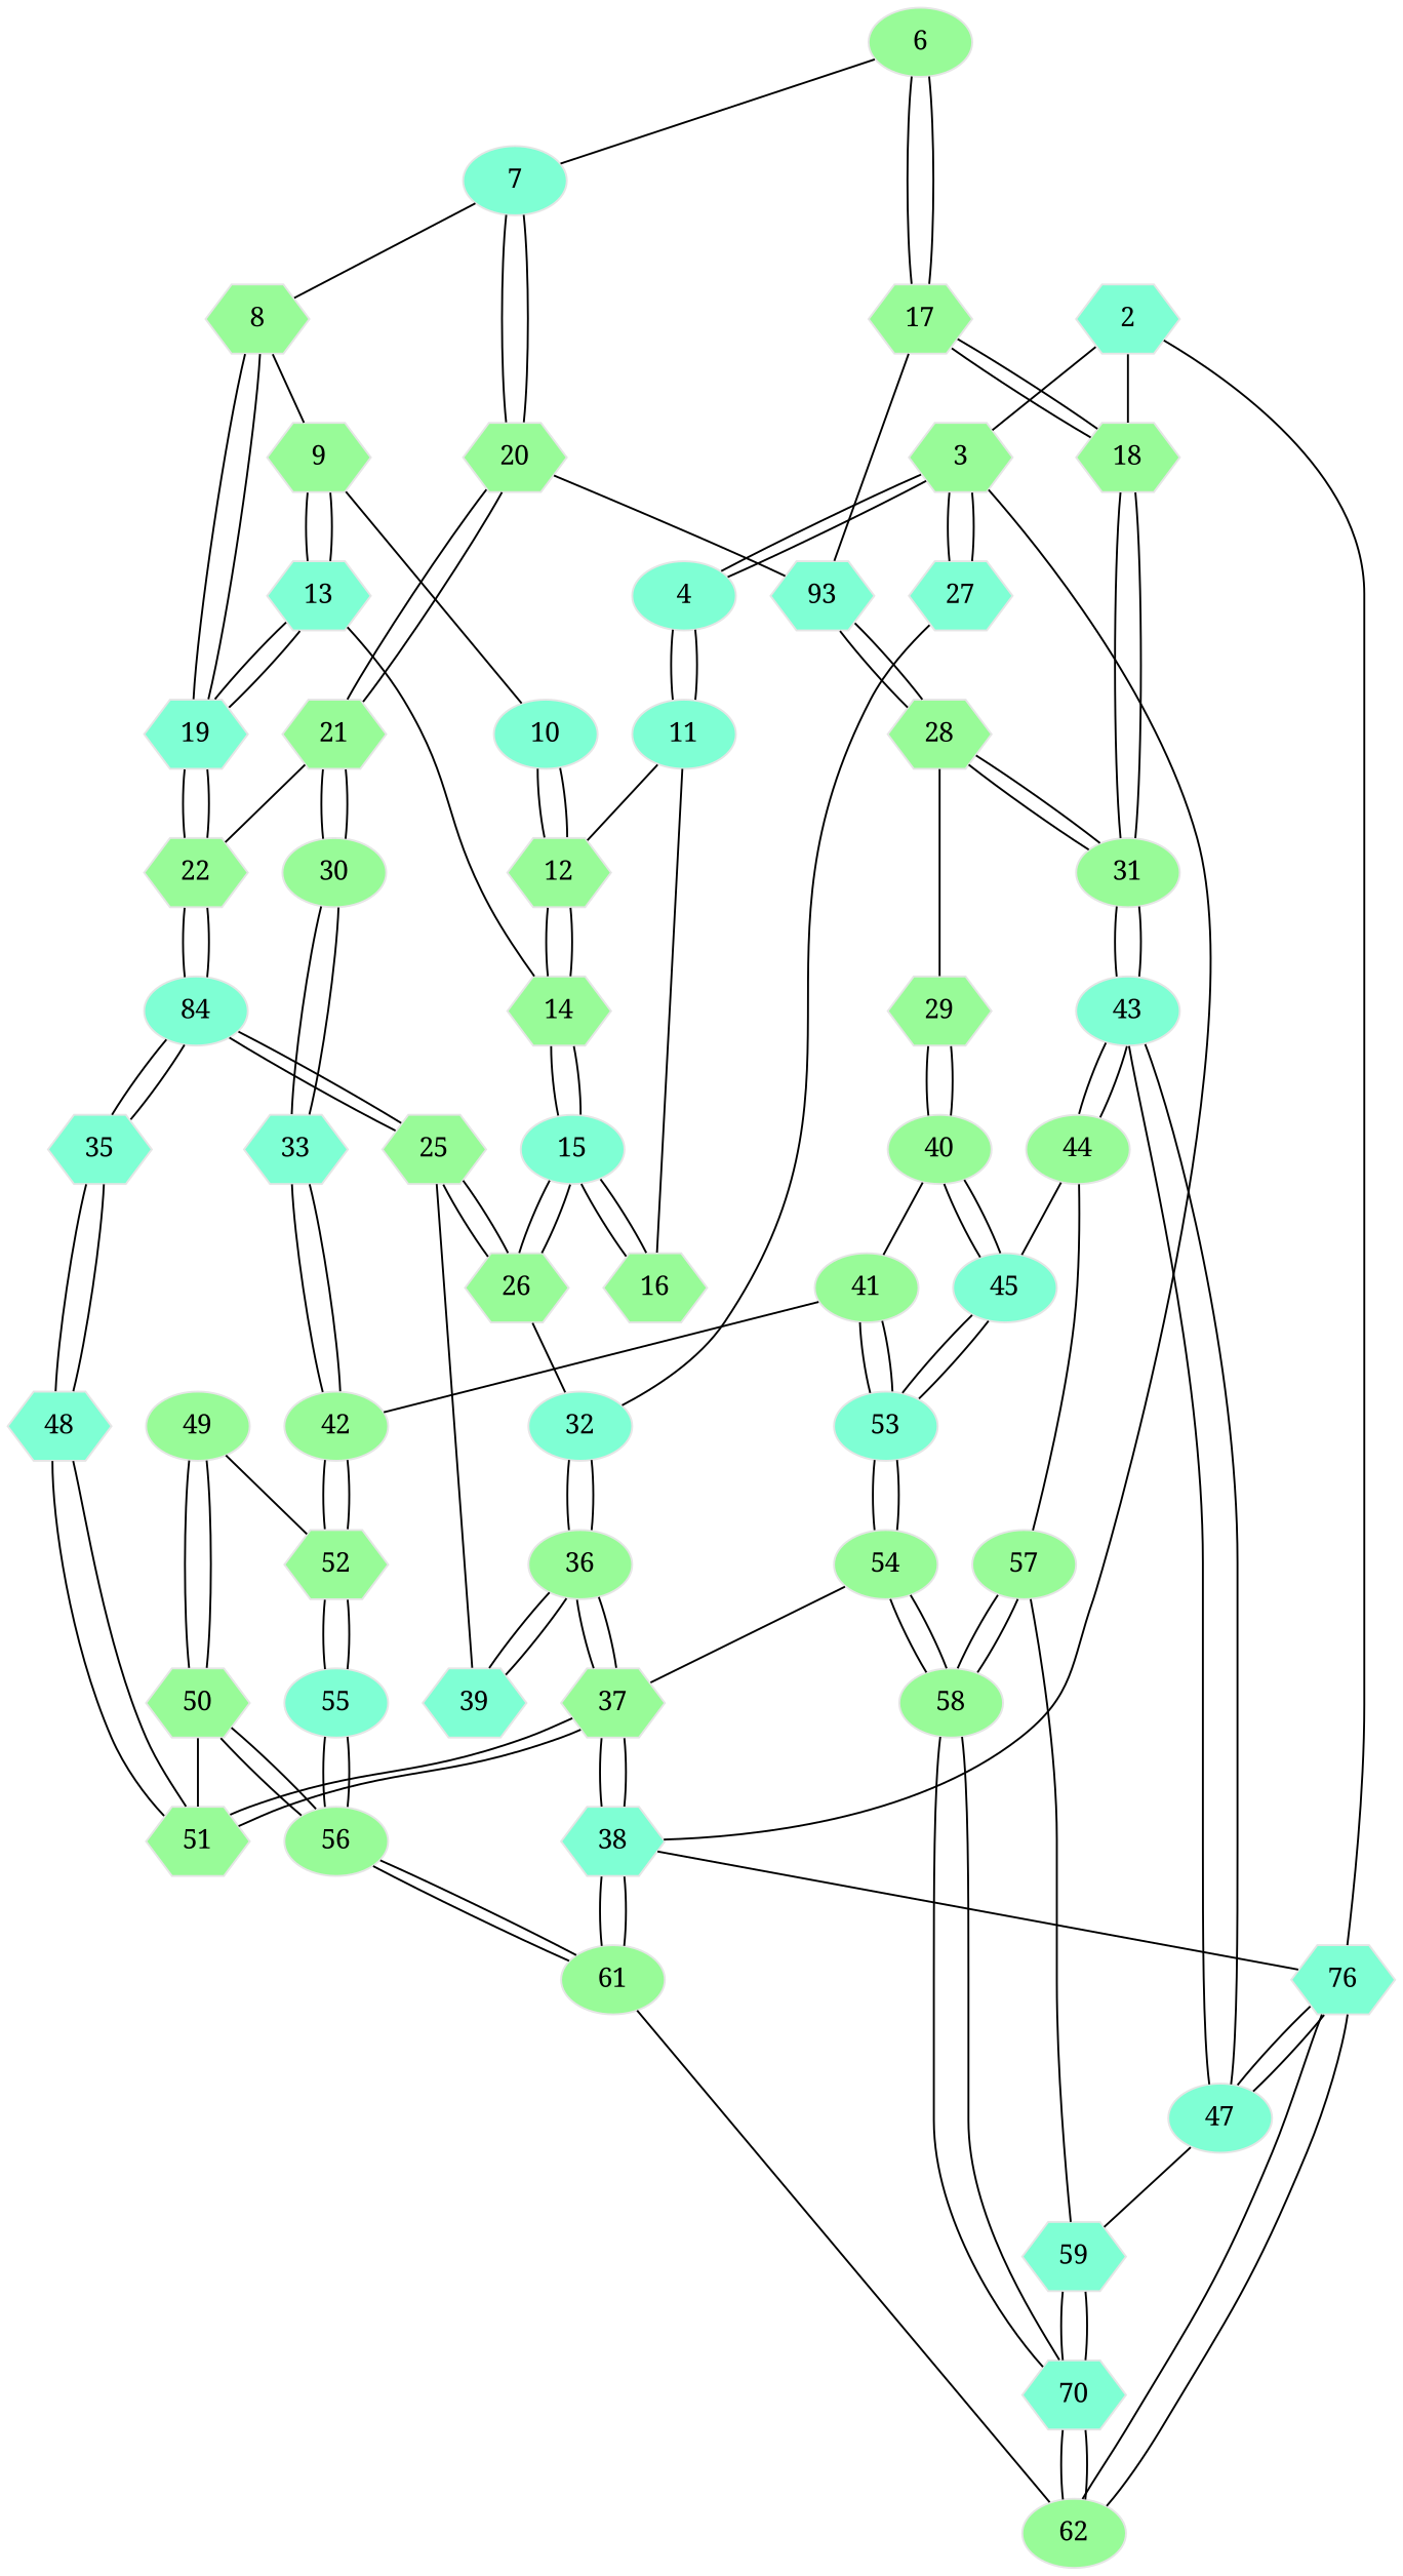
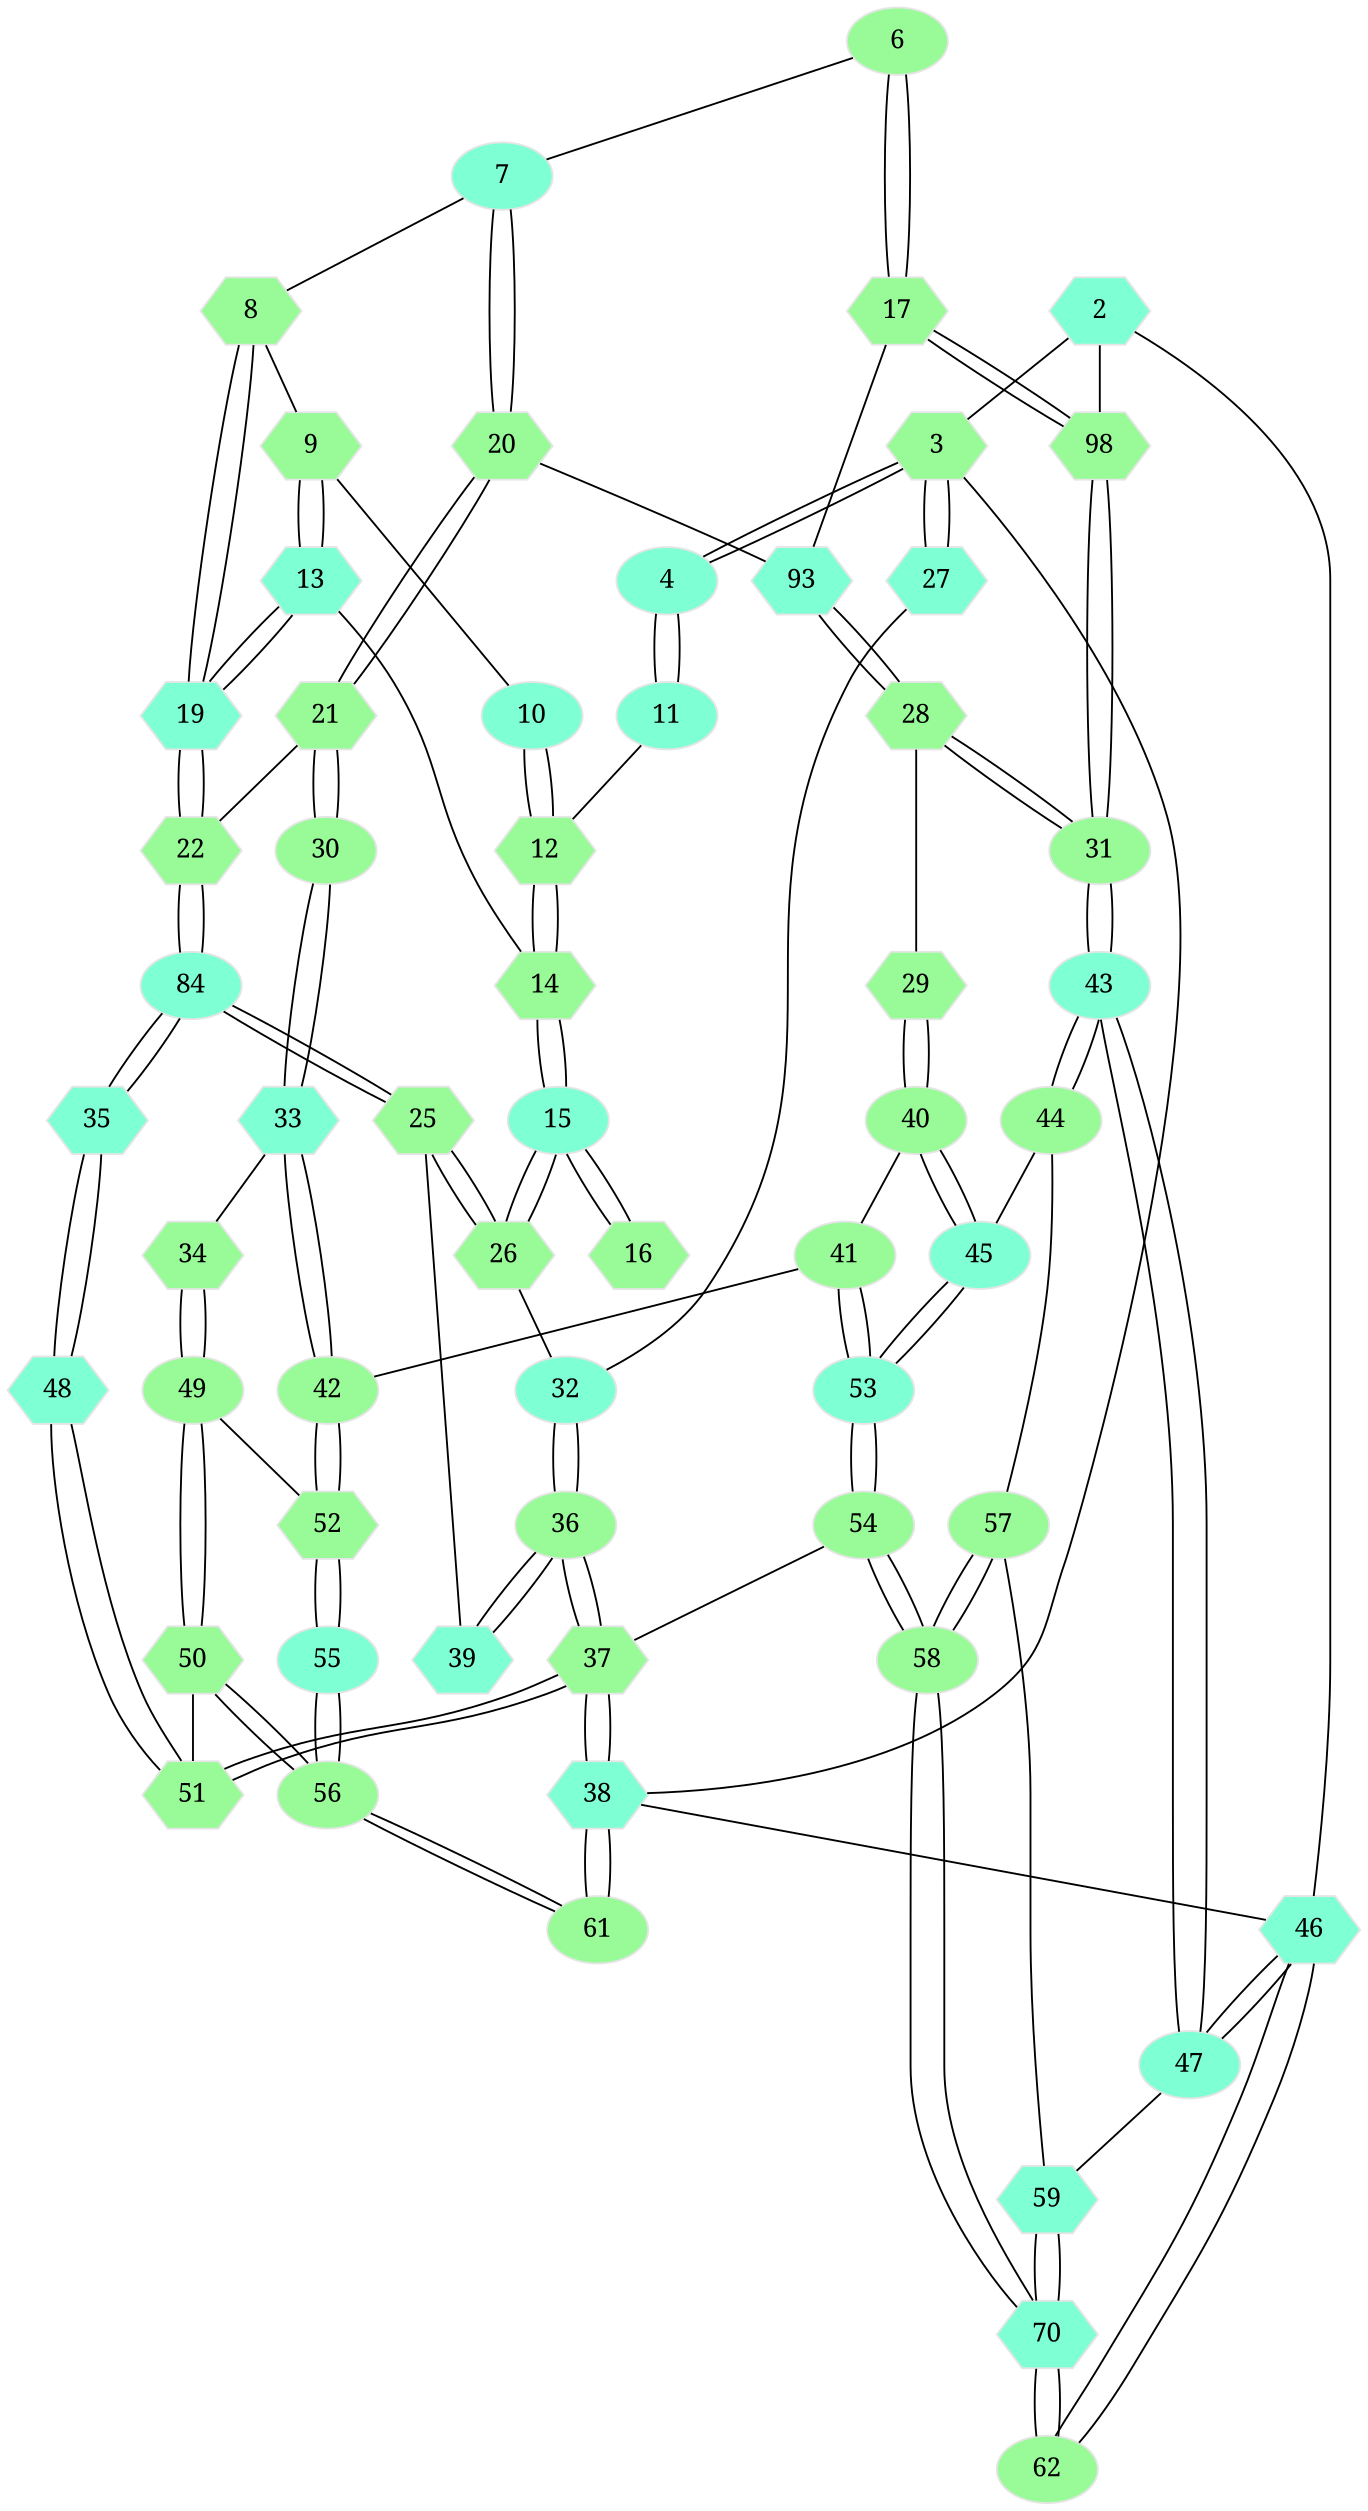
  graph {
    fontname="Noto Serif"
    node [color=gray90 fillcolor=palegreen fontname="Noto Serif" shape=hexagon style=filled]
    edge [fontname="Noto Serif"]
    2 [fillcolor=aquamarine]
    3
-   18
-   46 [fillcolor=aquamarine label=76]
+   18 [label=98]
+   46 [fillcolor=aquamarine]
    6 [shape=ellipse]
    7 [fillcolor=aquamarine shape=ellipse]
    17
    4 [fillcolor=aquamarine shape=ellipse]
    27 [fillcolor=aquamarine]
    38 [fillcolor=aquamarine]
    31 [shape=ellipse]
    47 [fillcolor=aquamarine shape=ellipse]
    62 [shape=ellipse]
    11 [fillcolor=aquamarine shape=ellipse]
    32 [fillcolor=aquamarine shape=ellipse]
    61 [shape=ellipse]
    12
    16
    10 [fillcolor=aquamarine shape=ellipse]
    8
    20
    n22 [fillcolor=aquamarine label=93]
    9
    19 [fillcolor=aquamarine]
    21
    13 [fillcolor=aquamarine]
    22
    14
    15 [fillcolor=aquamarine shape=ellipse]
    26
    28
    43 [fillcolor=aquamarine shape=ellipse]
    n33 [fillcolor=aquamarine label=84 shape=ellipse]
    30 [shape=ellipse]
    33 [fillcolor=aquamarine]
    25
    35 [fillcolor=aquamarine]
    29
    39 [fillcolor=aquamarine]
    48 [fillcolor=aquamarine]
    36 [shape=ellipse]
    40 [shape=ellipse]
    41 [shape=ellipse]
    45 [fillcolor=aquamarine shape=ellipse]
+   34
    42 [shape=ellipse]
    44 [shape=ellipse]
    37
    49 [shape=ellipse]
    52
    50
    51
    53 [fillcolor=aquamarine shape=ellipse]
    54 [shape=ellipse]
    55 [fillcolor=aquamarine shape=ellipse]
    57 [shape=ellipse]
    59 [fillcolor=aquamarine]
    58 [shape=ellipse]
    n59 [fillcolor=aquamarine label=70]
    56 [shape=ellipse]
    2 -- 3
    2 -- 18
    2 -- 46
    3 -- 4
    3 -- 4
    3 -- 27
    3 -- 27
    3 -- 38
    18 -- 31
    18 -- 31
    46 -- 47
    46 -- 47
    46 -- 62
    46 -- 62
    6 -- 7
    6 -- 17
    6 -- 17
    7 -- 8
    7 -- 20
    7 -- 20
    17 -- 18
    17 -- 18
    17 -- n22
    4 -- 11
    4 -- 11
    27 -- 32
    38 -- 46
    38 -- 61
    38 -- 61
    31 -- 43
    31 -- 43
    47 -- 59
    11 -- 12
-   11 -- 16
    32 -- 36
    32 -- 36
-   61 -- 62
    12 -- 14
    12 -- 14
    10 -- 12
    10 -- 12
    8 -- 9
    8 -- 19
    8 -- 19
    20 -- n22
    20 -- 21
    20 -- 21
    n22 -- 28
    n22 -- 28
    9 -- 10
    9 -- 13
    9 -- 13
    19 -- 22
    19 -- 22
    21 -- 22
    21 -- 30
    21 -- 30
    13 -- 19
    13 -- 19
    13 -- 14
    22 -- n33
    22 -- n33
    14 -- 15
    14 -- 15
    15 -- 16
    15 -- 16
    15 -- 26
    15 -- 26
    26 -- 32
    28 -- 31
    28 -- 31
    28 -- 29
    43 -- 47
    43 -- 47
    43 -- 44
    43 -- 44
    n33 -- 25
    n33 -- 25
    n33 -- 35
    n33 -- 35
    30 -- 33
    30 -- 33
+   33 -- 34
    33 -- 42
    33 -- 42
    25 -- 26
    25 -- 26
    25 -- 39
    35 -- 48
    35 -- 48
    29 -- 40
    29 -- 40
    48 -- 51
    48 -- 51
    36 -- 39
    36 -- 39
    36 -- 37
    36 -- 37
    40 -- 41
    40 -- 45
    40 -- 45
    41 -- 42
    41 -- 53
    41 -- 53
    45 -- 53
    45 -- 53
+   34 -- 49
+   34 -- 49
    42 -- 52
    42 -- 52
    44 -- 45
    44 -- 57
    37 -- 38
    37 -- 38
    37 -- 51
    37 -- 51
    49 -- 52
    49 -- 50
    49 -- 50
    52 -- 55
    52 -- 55
    50 -- 51
    50 -- 56
    50 -- 56
    53 -- 54
    53 -- 54
    54 -- 37
    54 -- 58
    54 -- 58
    55 -- 56
    55 -- 56
    57 -- 59
    57 -- 58
    57 -- 58
    59 -- n59
    59 -- n59
    58 -- n59
    58 -- n59
    n59 -- 62
    n59 -- 62
    56 -- 61
    56 -- 61
  }
